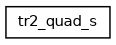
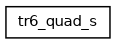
  digraph {
    rankdir=TB
-   n1 [color=black fillcolor=white fontname=Helvetica fontsize=10 height=0.2 label=tr2_quad_s shape=record style=filled width=0.4]
+   n1 [color=black fillcolor=white fontname=Helvetica fontsize=10 height=0.2 label=tr6_quad_s shape=record style=filled width=0.4]
  }
